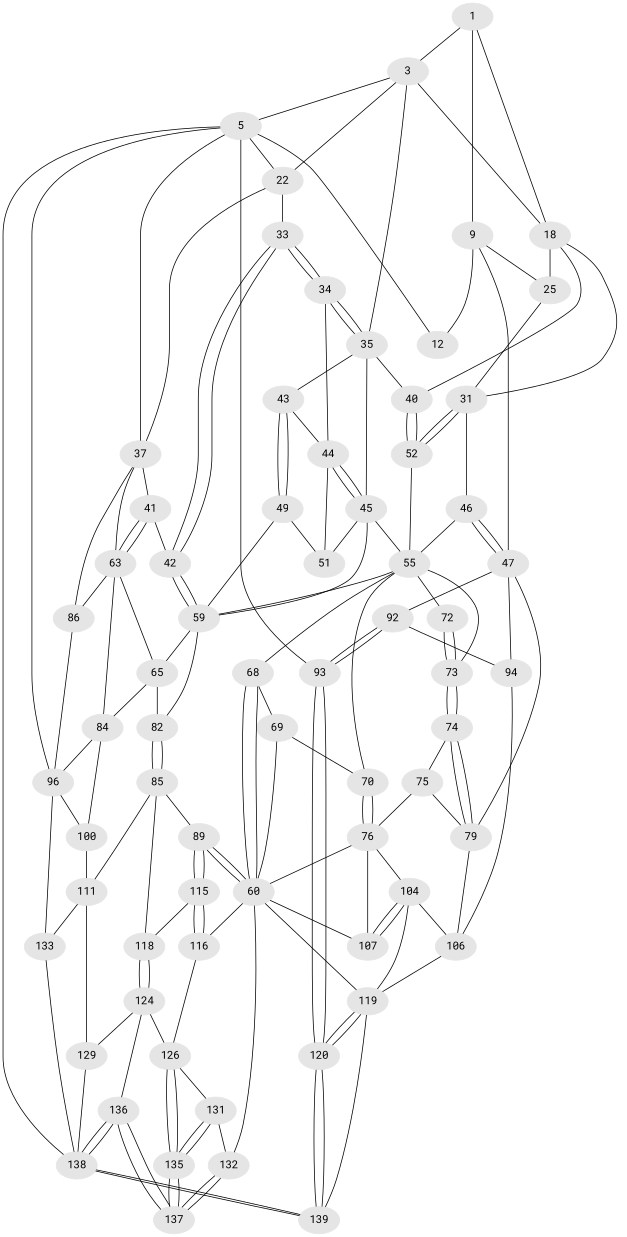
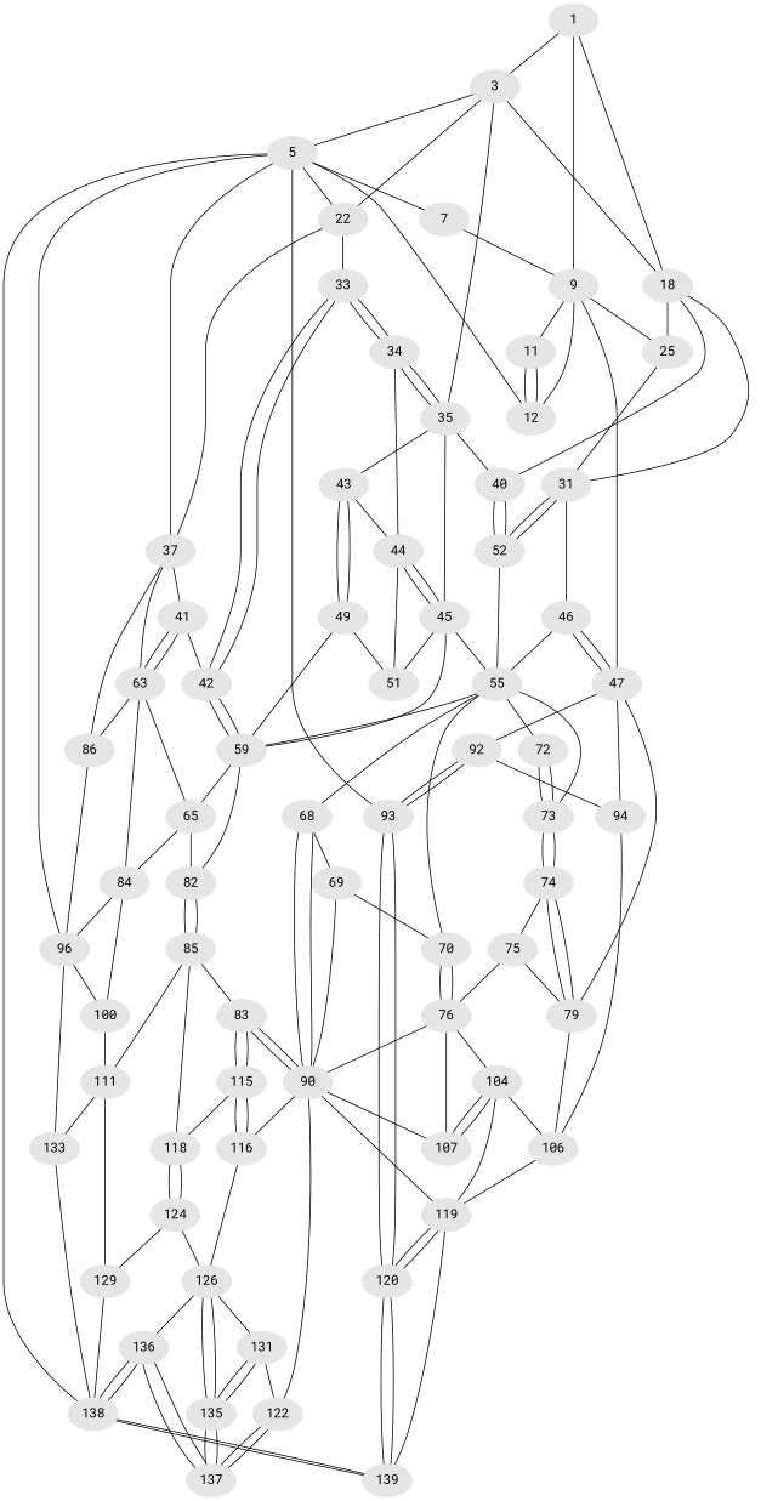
  graph {
    fontname="Roboto Mono"
    node [color=gray90 fontname="Roboto Mono" style=filled]
    edge [fontname="Roboto Mono"]
    1 [super="+2+8"]
    3 [super="+4+15"]
    9 [super="+10+20"]
    18 [super="+19+30"]
    5 [super="+24+6+95"]
    22 [super="+23+26"]
    35 [super="+36"]
    12
+   11
    25
    47 [super="+80+48"]
    31 [super="+32"]
    40
+   7
    37 [super="+62+38"]
    93
    96 [super="+97"]
    138 [super="+140"]
    33
    43
    45 [super="+53"]
    41
    63 [super="+64"]
    86
    120
    100 [super="+110"]
    133 [super="+141"]
    139
    79 [super="+87"]
    92
    94 [super="+109"]
    46
    52
    34
    42
    55 [super="+67+56"]
    44
    59 [super="+60"]
    49 [super="+50"]
    51
    65 [super="+81"]
    84 [super="+99+85"]
    82
    68
    70
    72
    73
    106 [super="+108"]
    69
-   90 [super="+101" label=60]
+   90 [super="+101"]
    76 [super="+103+77"]
    74
    n53 [label=85 super="+112"]
    107
    116
    119 [super="+121"]
-   132
+   132 [label=122]
    104 [super="+105"]
    75 [super="+78"]
-   89
+   89 [label=83]
    111 [super="+128"]
    118
    115
    129
    124 [super="+125+130"]
    126 [super="+127"]
    137
    131
    135
    136
    1 -- 3
    1 -- 9
    1 -- 18
    3 -- 18
    3 -- 5
    3 -- 22
    3 -- 35
    9 -- 12
+   9 -- 11 [weight=2]
    9 -- 25
    9 -- 47
    18 -- 25
    18 -- 31
    18 -- 40
    5 -- 22
    5 -- 12
+   5 -- 7
    5 -- 37
    5 -- 93 [weight=2]
    5 -- 96
    5 -- 138
    22 -- 37
    22 -- 33
    35 -- 40
    35 -- 43
    35 -- 45
+   11 -- 12
+   11 -- 12
    25 -- 31
    47 -- 79
    47 -- 92
    47 -- 94 [weight=2]
    31 -- 46
    31 -- 52
    31 -- 52
    40 -- 52
    40 -- 52
+   7 -- 9
    37 -- 41
    37 -- 63
    37 -- 86
    93 -- 120
    93 -- 120
    96 -- 100
    96 -- 133 [weight=2]
    138 -- 139
    138 -- 139
    33 -- 34
    33 -- 34
    33 -- 42
    33 -- 42
    43 -- 44
    43 -- 49
    43 -- 49
    45 -- 55
    45 -- 59
    45 -- 51
    41 -- 63
    41 -- 63
    41 -- 42
    63 -- 86
    63 -- 65
    63 -- 84
    86 -- 96
    120 -- 139
    120 -- 139
    100 -- 111
    133 -- 138
    79 -- 106
    92 -- 93
    92 -- 93
    92 -- 94
    94 -- 106
    46 -- 47
    46 -- 47
    46 -- 55
    52 -- 55
    34 -- 35
    34 -- 35
    34 -- 44
    42 -- 59
    42 -- 59
    55 -- 59
    55 -- 68
    55 -- 70
    55 -- 72
    55 -- 73
    44 -- 45
    44 -- 45
    44 -- 51
    59 -- 65
    59 -- 82
    49 -- 59
    49 -- 51
    65 -- 84
    65 -- 82
    84 -- 96
    84 -- 100 [weight=2]
    82 -- n53
    82 -- n53
    68 -- 69
    68 -- 90
    68 -- 90
    70 -- 76
    70 -- 76
    72 -- 73
    72 -- 73
    73 -- 74
    73 -- 74
    106 -- 119
    69 -- 70
    69 -- 90
    90 -- 107
    90 -- 116
    90 -- 119
    90 -- 132
    76 -- 90
    76 -- 107
    76 -- 104
    74 -- 79
    74 -- 79
    74 -- 75
    n53 -- 89
    n53 -- 111
    n53 -- 118
    116 -- 126
    119 -- 120
    119 -- 120
    119 -- 139
    132 -- 137
    132 -- 137
    104 -- 106
    104 -- 107
    104 -- 107
    104 -- 119
    75 -- 79
    75 -- 76
    89 -- 90
    89 -- 90
    89 -- 115
    89 -- 115
    111 -- 133
    111 -- 129
    118 -- 124
    118 -- 124
    115 -- 116
    115 -- 116
    115 -- 118
    129 -- 138
    124 -- 129
    124 -- 126
-   124 -- 136
+   126 -- 136
    126 -- 131
    126 -- 135
    126 -- 135
    131 -- 132
    131 -- 135
    131 -- 135
    135 -- 137
    135 -- 137
    136 -- 138
    136 -- 138
    136 -- 137
    136 -- 137
  }
